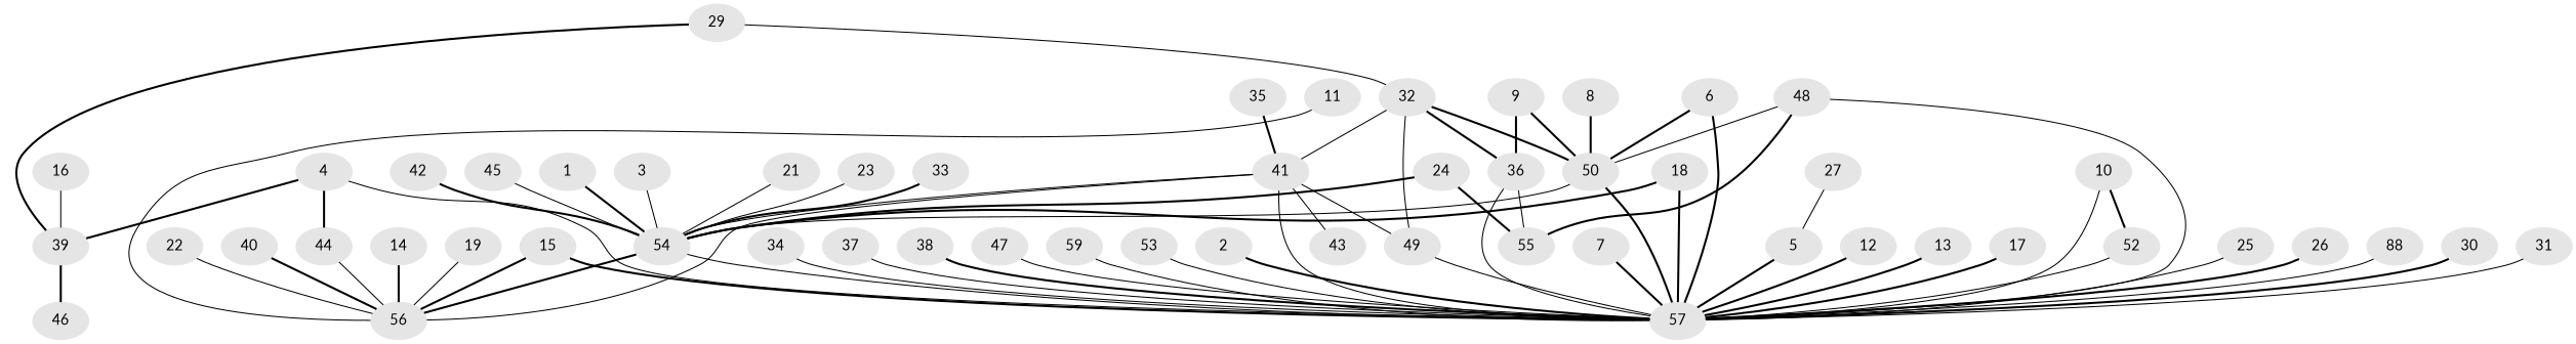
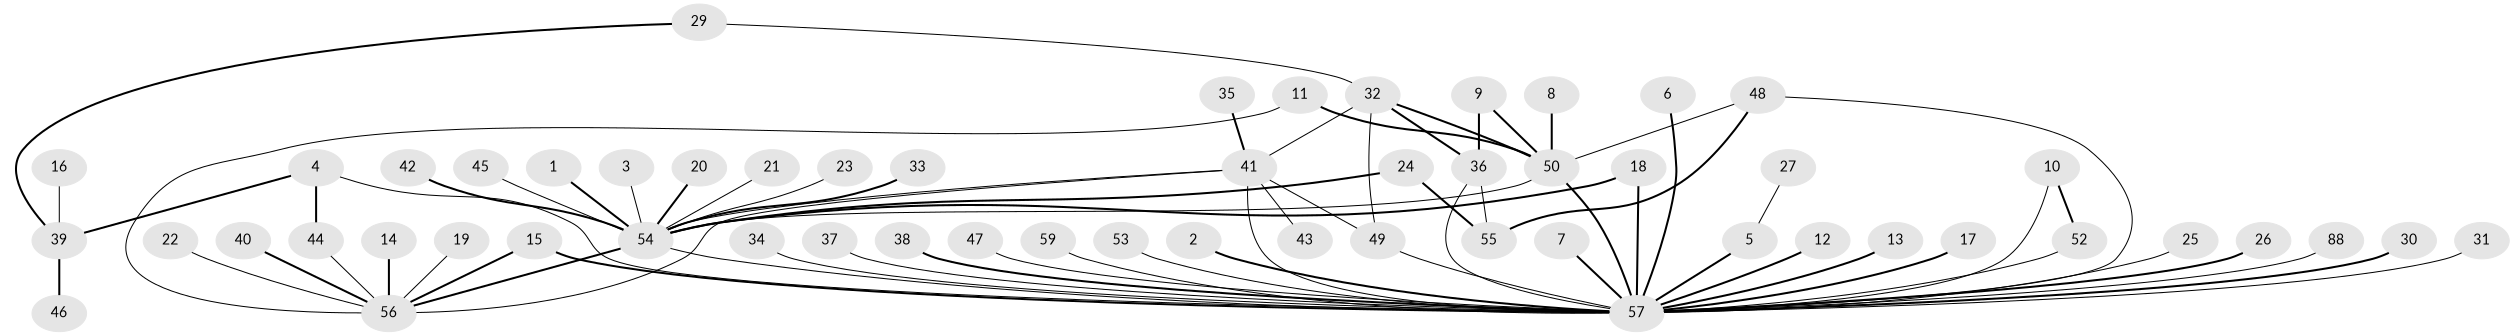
  graph {
    fontname=Lato
    node [color=gray90 fontname=Lato style=filled]
    edge [fontname=Lato style=bold weight=1.0]
    1
    54
    57
    56
    2
    3
    4
    39
    44
    46
    5
    6
    7
    8
    50
    9
    36
    55
    10
    52
    11
    12
    13
    14
    15
    16
    17
    18
    19
+   20
    21
    22
    23
    24
    25
    26
    27
    n38 [label=88]
    29
    32
    41
    49
    30
    31
    43
    33
    34
    35
    37
    38
    40
    42
    45
    47
    48
    n56 [label=59]
    53
    1 -- 54
    54 -- 57 [style=solid]
    54 -- 56
    2 -- 57
    3 -- 54 [style=solid]
    4 -- 57 [style=solid]
    4 -- 39
    4 -- 44
    39 -- 46
    44 -- 56 [style=solid]
    5 -- 57
    6 -- 57
    7 -- 57
    8 -- 50
    50 -- 54 [style=solid]
    50 -- 57
    9 -- 50
    9 -- 36
    36 -- 57 [style=solid weight=2.0]
    36 -- 55 [style=solid]
    10 -- 57 [style=solid]
    10 -- 52
    52 -- 57 [style=solid weight=2.0]
    11 -- 56 [style=solid]
-   6 -- 50
+   11 -- 50
    12 -- 57
    13 -- 57
    14 -- 56
    15 -- 57
    15 -- 56
    16 -- 39 [style=solid]
    17 -- 57
    18 -- 54
    18 -- 57 [weight=2.0]
    19 -- 56 [style=solid]
+   20 -- 54
    21 -- 54 [style=solid]
    22 -- 56 [style=solid]
    23 -- 54 [style=solid]
    24 -- 54
    24 -- 55
    25 -- 57 [style=solid]
    26 -- 57
    27 -- 5 [style=solid]
    n38 -- 57 [style=solid]
    29 -- 39
    29 -- 32 [style=solid]
    32 -- 50
    32 -- 36
    32 -- 41 [style=solid]
    32 -- 49 [style=solid]
    41 -- 54 [style=solid weight=2.0]
    41 -- 57 [style=solid weight=2.0]
    41 -- 56 [style=solid]
    41 -- 49 [style=solid]
    41 -- 43 [style=solid]
    49 -- 57 [style=solid]
    30 -- 57
    31 -- 57 [style=solid]
    33 -- 54
    34 -- 57 [style=solid]
    35 -- 41
    37 -- 57 [style=solid]
    38 -- 57
    40 -- 56
    42 -- 54
    45 -- 54 [style=solid]
    47 -- 57 [style=solid]
    48 -- 57 [style=solid weight=2.0]
    48 -- 50 [style=solid]
    48 -- 55
    n56 -- 57 [style=solid]
    53 -- 57 [style=solid]
  }
